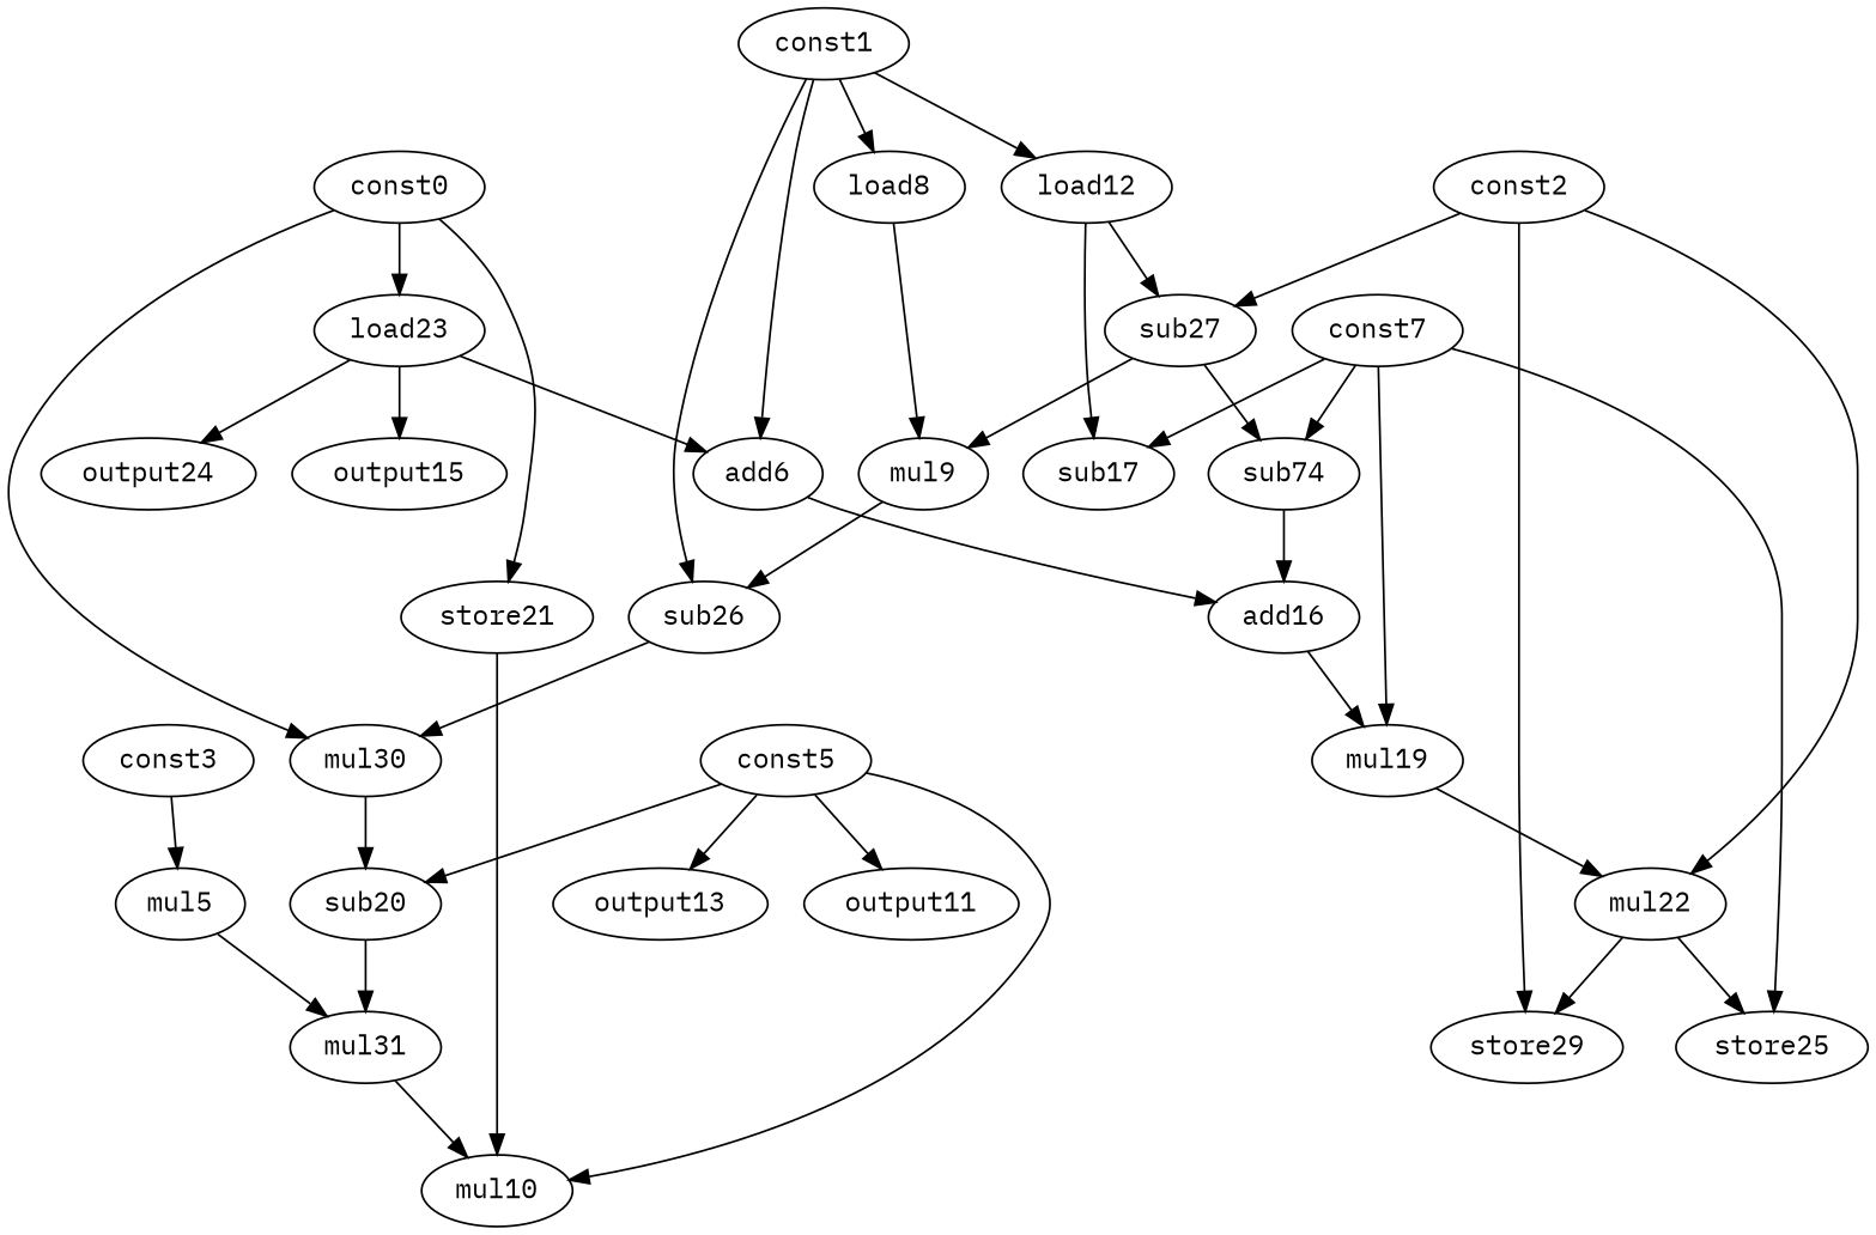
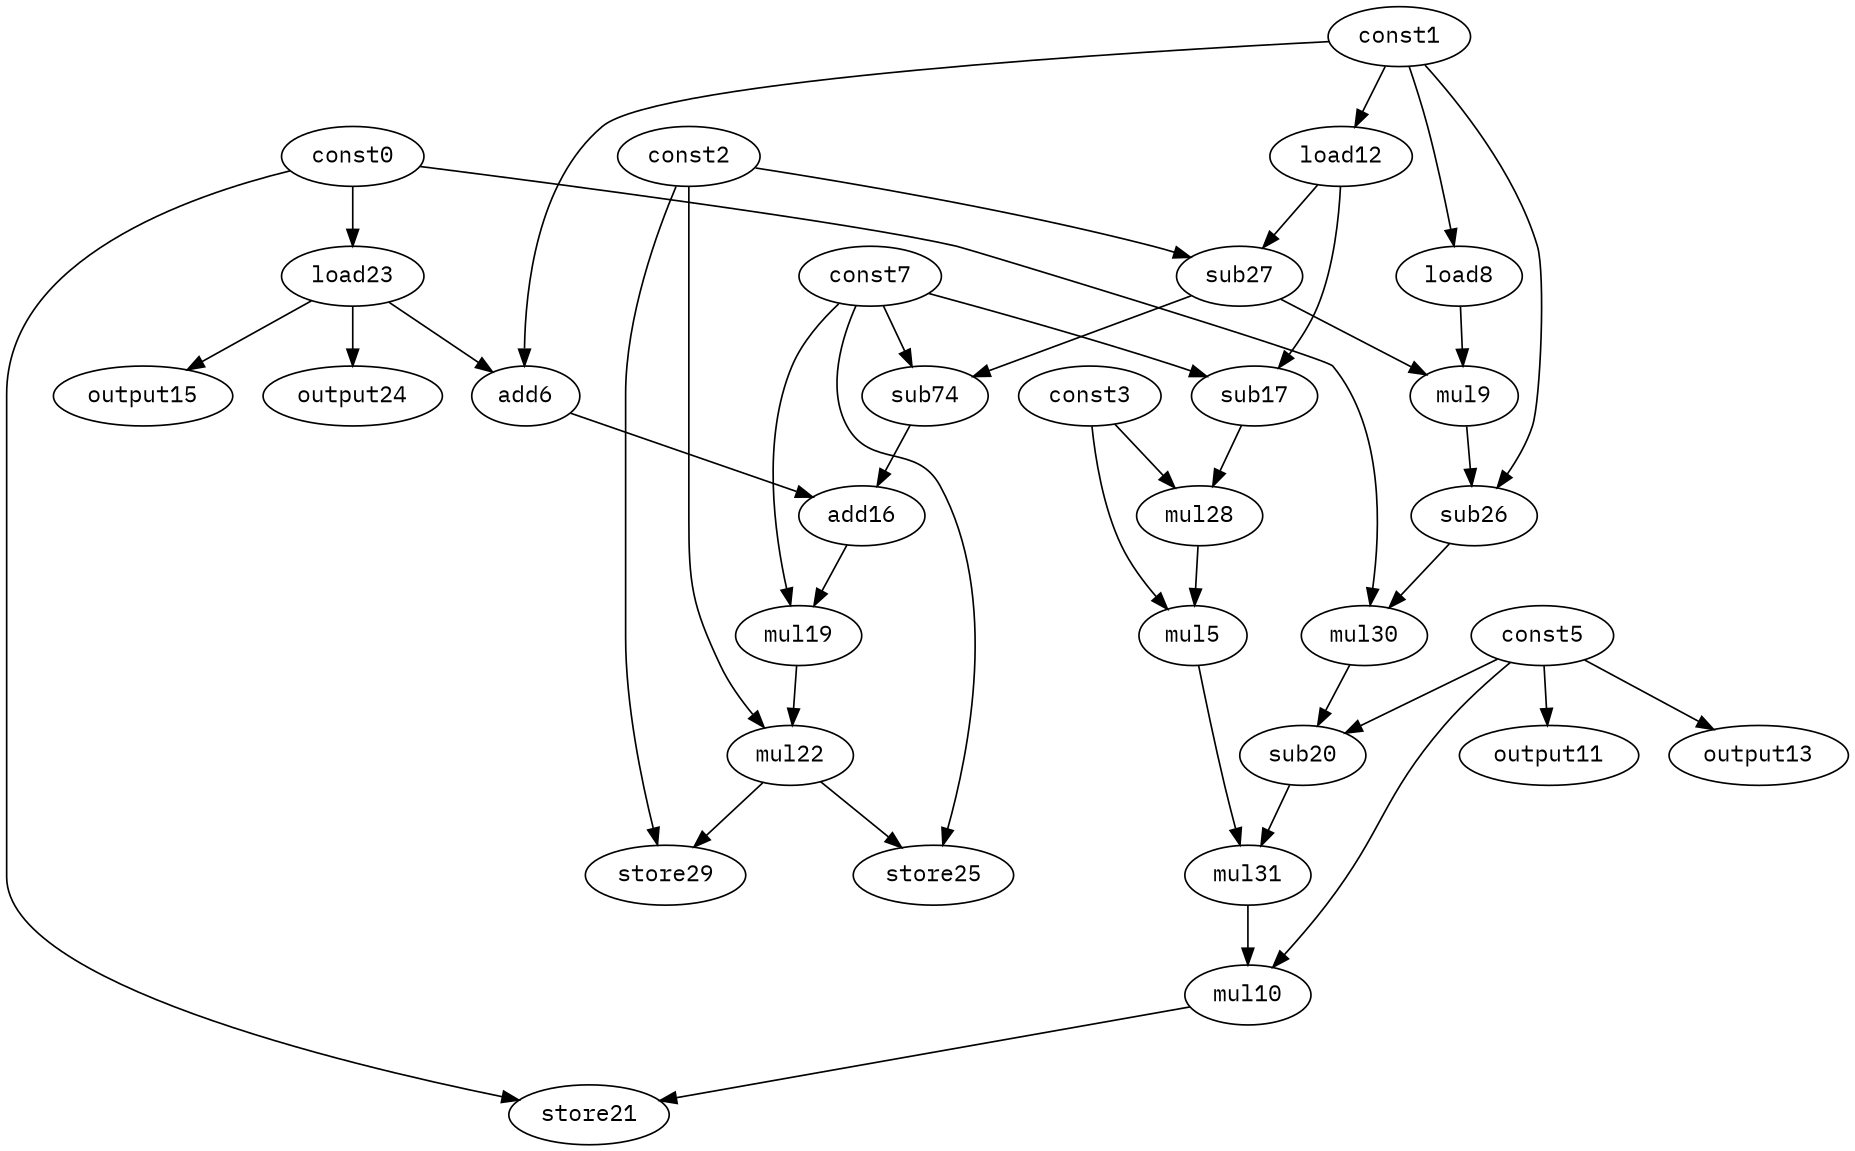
  digraph {
    fontname="IBM Plex Mono"
    node [fontname="IBM Plex Mono" opcode=mul]
    edge [fontname="IBM Plex Mono" operand=0]
    const0 [opcode=const]
    store21 [opcode=store]
    load23 [opcode=load]
    mul30
    add6 [opcode=add]
    output15 [opcode=output]
    output24 [opcode=output]
    sub20 [opcode=sub]
    const1 [opcode=const]
    load8 [opcode=load]
    load12 [opcode=load]
    sub26 [opcode=sub]
    add16 [opcode=add]
    mul9
    sub27 [opcode=sub]
    sub17 [opcode=sub]
    const2 [opcode=const]
    mul22
    store29 [opcode=store]
    store25 [opcode=store]
    n21 [label=sub74 opcode=sub]
    const3 [opcode=const]
    n23 [label=mul5]
+   mul28
    mul31
    mul10
    const5 [opcode=const]
    output11 [opcode=output]
    output13 [opcode=output]
    mul19
    const7 [opcode=const]
    const0 -> store21
    const0 -> load23
    const0 -> mul30
    load23 -> add6 [operand=1]
    load23 -> output15
    load23 -> output24
    mul30 -> sub20 [operand=1]
    add6 -> add16 [operand=1]
    sub20 -> mul31 [operand=1]
    const1 -> add6
    const1 -> load8
    const1 -> load12
    const1 -> sub26 [operand=1]
    load8 -> mul9
    load12 -> sub27 [operand=1]
    load12 -> sub17
    sub26 -> mul30 [operand=1]
    add16 -> mul19
    mul9 -> sub26
    sub27 -> mul9 [operand=1]
    sub27 -> n21
+   sub17 -> mul28
    const2 -> sub27
    const2 -> mul22
    const2 -> store29
    mul22 -> store29 [operand=1]
    mul22 -> store25
    n21 -> add16
    const3 -> n23
+   const3 -> mul28 [operand=1]
    n23 -> mul31
+   mul28 -> n23 [operand=1]
    mul31 -> mul10 [operand=1]
-   store21 -> mul10 [operand=1]
+   mul10 -> store21 [operand=1]
    const5 -> sub20
    const5 -> mul10
    const5 -> output11
    const5 -> output13
    mul19 -> mul22 [operand=1]
    const7 -> sub17 [operand=1]
    const7 -> store25 [operand=1]
    const7 -> n21 [operand=1]
    const7 -> mul19 [operand=1]
  }
